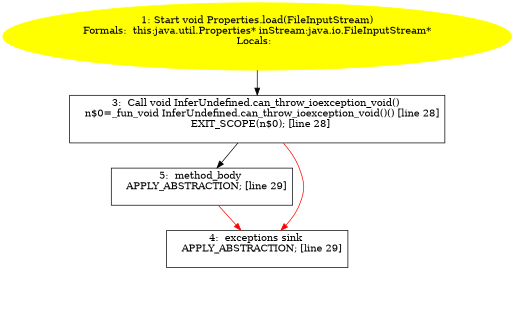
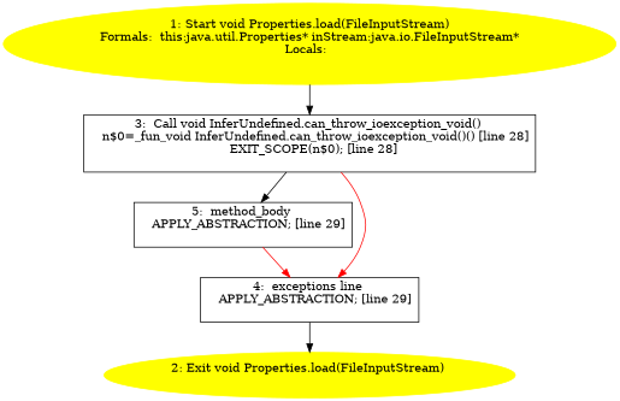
  digraph {
    node [shape=box]
    n1 [color=yellow label="1: Start void Properties.load(FileInputStream)\nFormals:  this:java.util.Properties* inStream:java.io.FileInputStream*\nLocals:  \n  " style=filled shape=""]
    n2 [label="3:  Call void InferUndefined.can_throw_ioexception_void() \n   n$0=_fun_void InferUndefined.can_throw_ioexception_void()() [line 28]\n  EXIT_SCOPE(n$0); [line 28]\n "]
    n3 [label="5:  method_body \n   APPLY_ABSTRACTION; [line 29]\n "]
-   n4 [label="4:  exceptions sink \n   APPLY_ABSTRACTION; [line 29]\n "]
+   n4 [label="4:  exceptions line \n   APPLY_ABSTRACTION; [line 29]\n "]
+   n5 [color=yellow label="2: Exit void Properties.load(FileInputStream) \n  " style=filled shape=""]
    n1 -> n2
    n2 -> n3
    n2 -> n4 [color=red]
    n3 -> n4 [color=red]
+   n4 -> n5
  }
